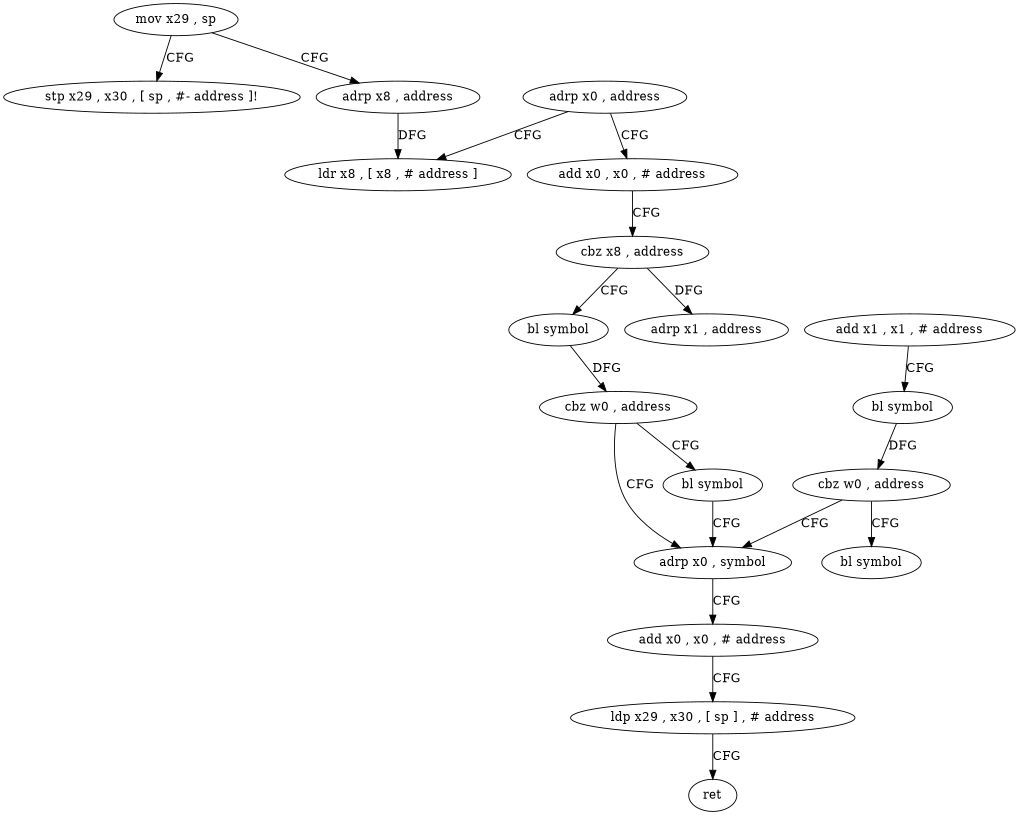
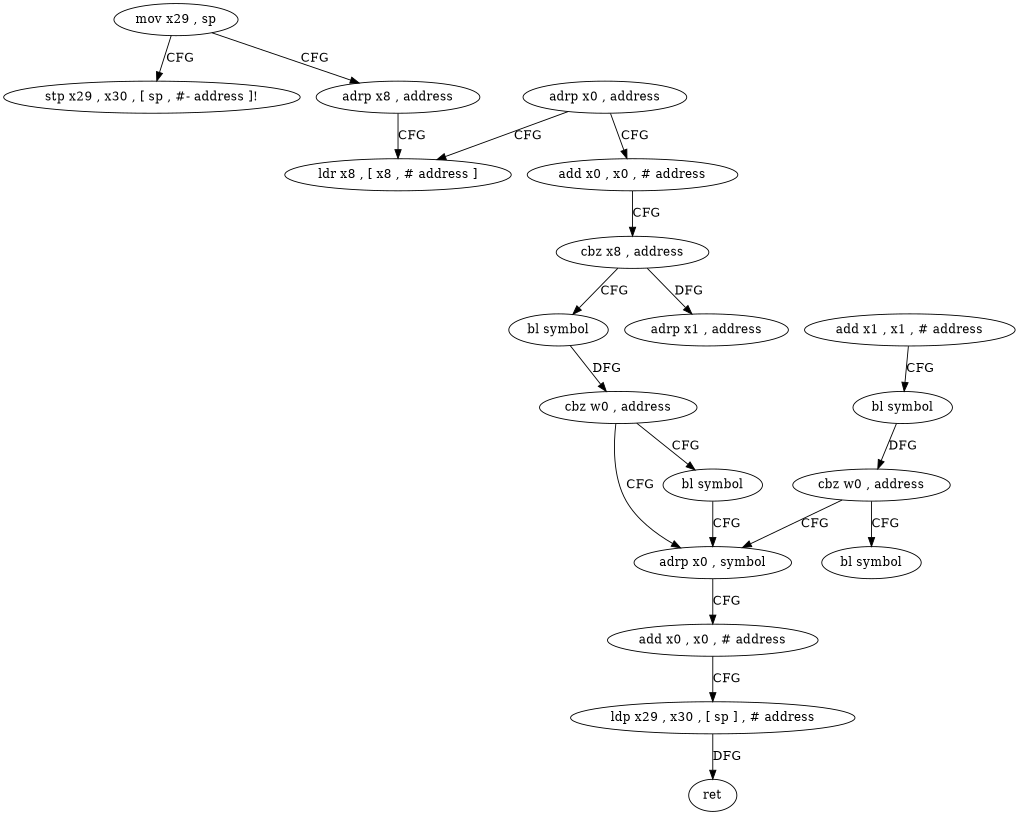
  digraph {
    n1 [label="stp x29 , x30 , [ sp , #- address ]!"]
    n2 [label="mov x29 , sp"]
    n3 [label="adrp x8 , address"]
    n4 [label="ldr x8 , [ x8 , # address ]"]
    n5 [label="adrp x0 , address"]
    n6 [label="add x0 , x0 , # address"]
    n7 [label="cbz x8 , address"]
    n8 [label="bl symbol"]
    n9 [label="adrp x1 , address"]
    n10 [label="cbz w0 , address"]
    n11 [label="adrp x0 , symbol"]
    n12 [label="bl symbol"]
    n13 [label="add x1 , x1 , # address"]
    n14 [label="bl symbol"]
    n15 [label="add x0 , x0 , # address"]
    n16 [label="ldp x29 , x30 , [ sp ] , # address"]
    n17 [label="cbz w0 , address"]
    n18 [label="bl symbol"]
    n19 [label=ret]
    n2 -> n1 [label=CFG]
    n2 -> n3 [label=CFG]
-   n3 -> n4 [label=DFG]
+   n3 -> n4 [label=CFG]
    n5 -> n4 [label=CFG]
    n5 -> n6 [label=CFG]
    n6 -> n7 [label=CFG]
    n7 -> n8 [label=CFG]
    n7 -> n9 [label=DFG]
    n8 -> n10 [label=DFG]
    n10 -> n11 [label=CFG]
    n10 -> n12 [label=CFG]
    n11 -> n15 [label=CFG]
    n12 -> n11 [label=CFG]
    n13 -> n14 [label=CFG]
    n14 -> n17 [label=DFG]
    n15 -> n16 [label=CFG]
-   n16 -> n19 [label=CFG]
+   n16 -> n19 [label=DFG]
    n17 -> n11 [label=CFG]
    n17 -> n18 [label=CFG]
  }
